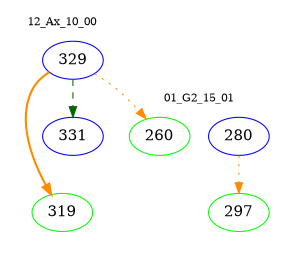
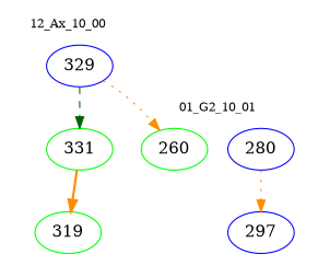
  digraph {
    node [color=blue]
    edge [color=darkorange style=dotted]
    n1 [label=329]
    n2 [color=green label=319]
-   n3 [label=331]
+   n3 [color=green label=331]
    n4 [label=280]
    n5 [color=green label=260]
-   n6 [color=green label=297]
+   n6 [label=297]
    subgraph cluster_1 {
      color=white
      fontsize=10
      label="12_Ax_10_00"
      n1
      n2
      n3
    }
    subgraph cluster_2 {
      color=white
      fontsize=10
-     label="01_G2_15_01"
+     label="01_G2_10_01"
      n4
      n5
      n6
    }
-   n1 -> n2 [style=bold]
+   n3 -> n2 [style=bold]
    n1 -> n3 [color=darkgreen style=dashed]
    n1 -> n5
    n4 -> n6
  }
